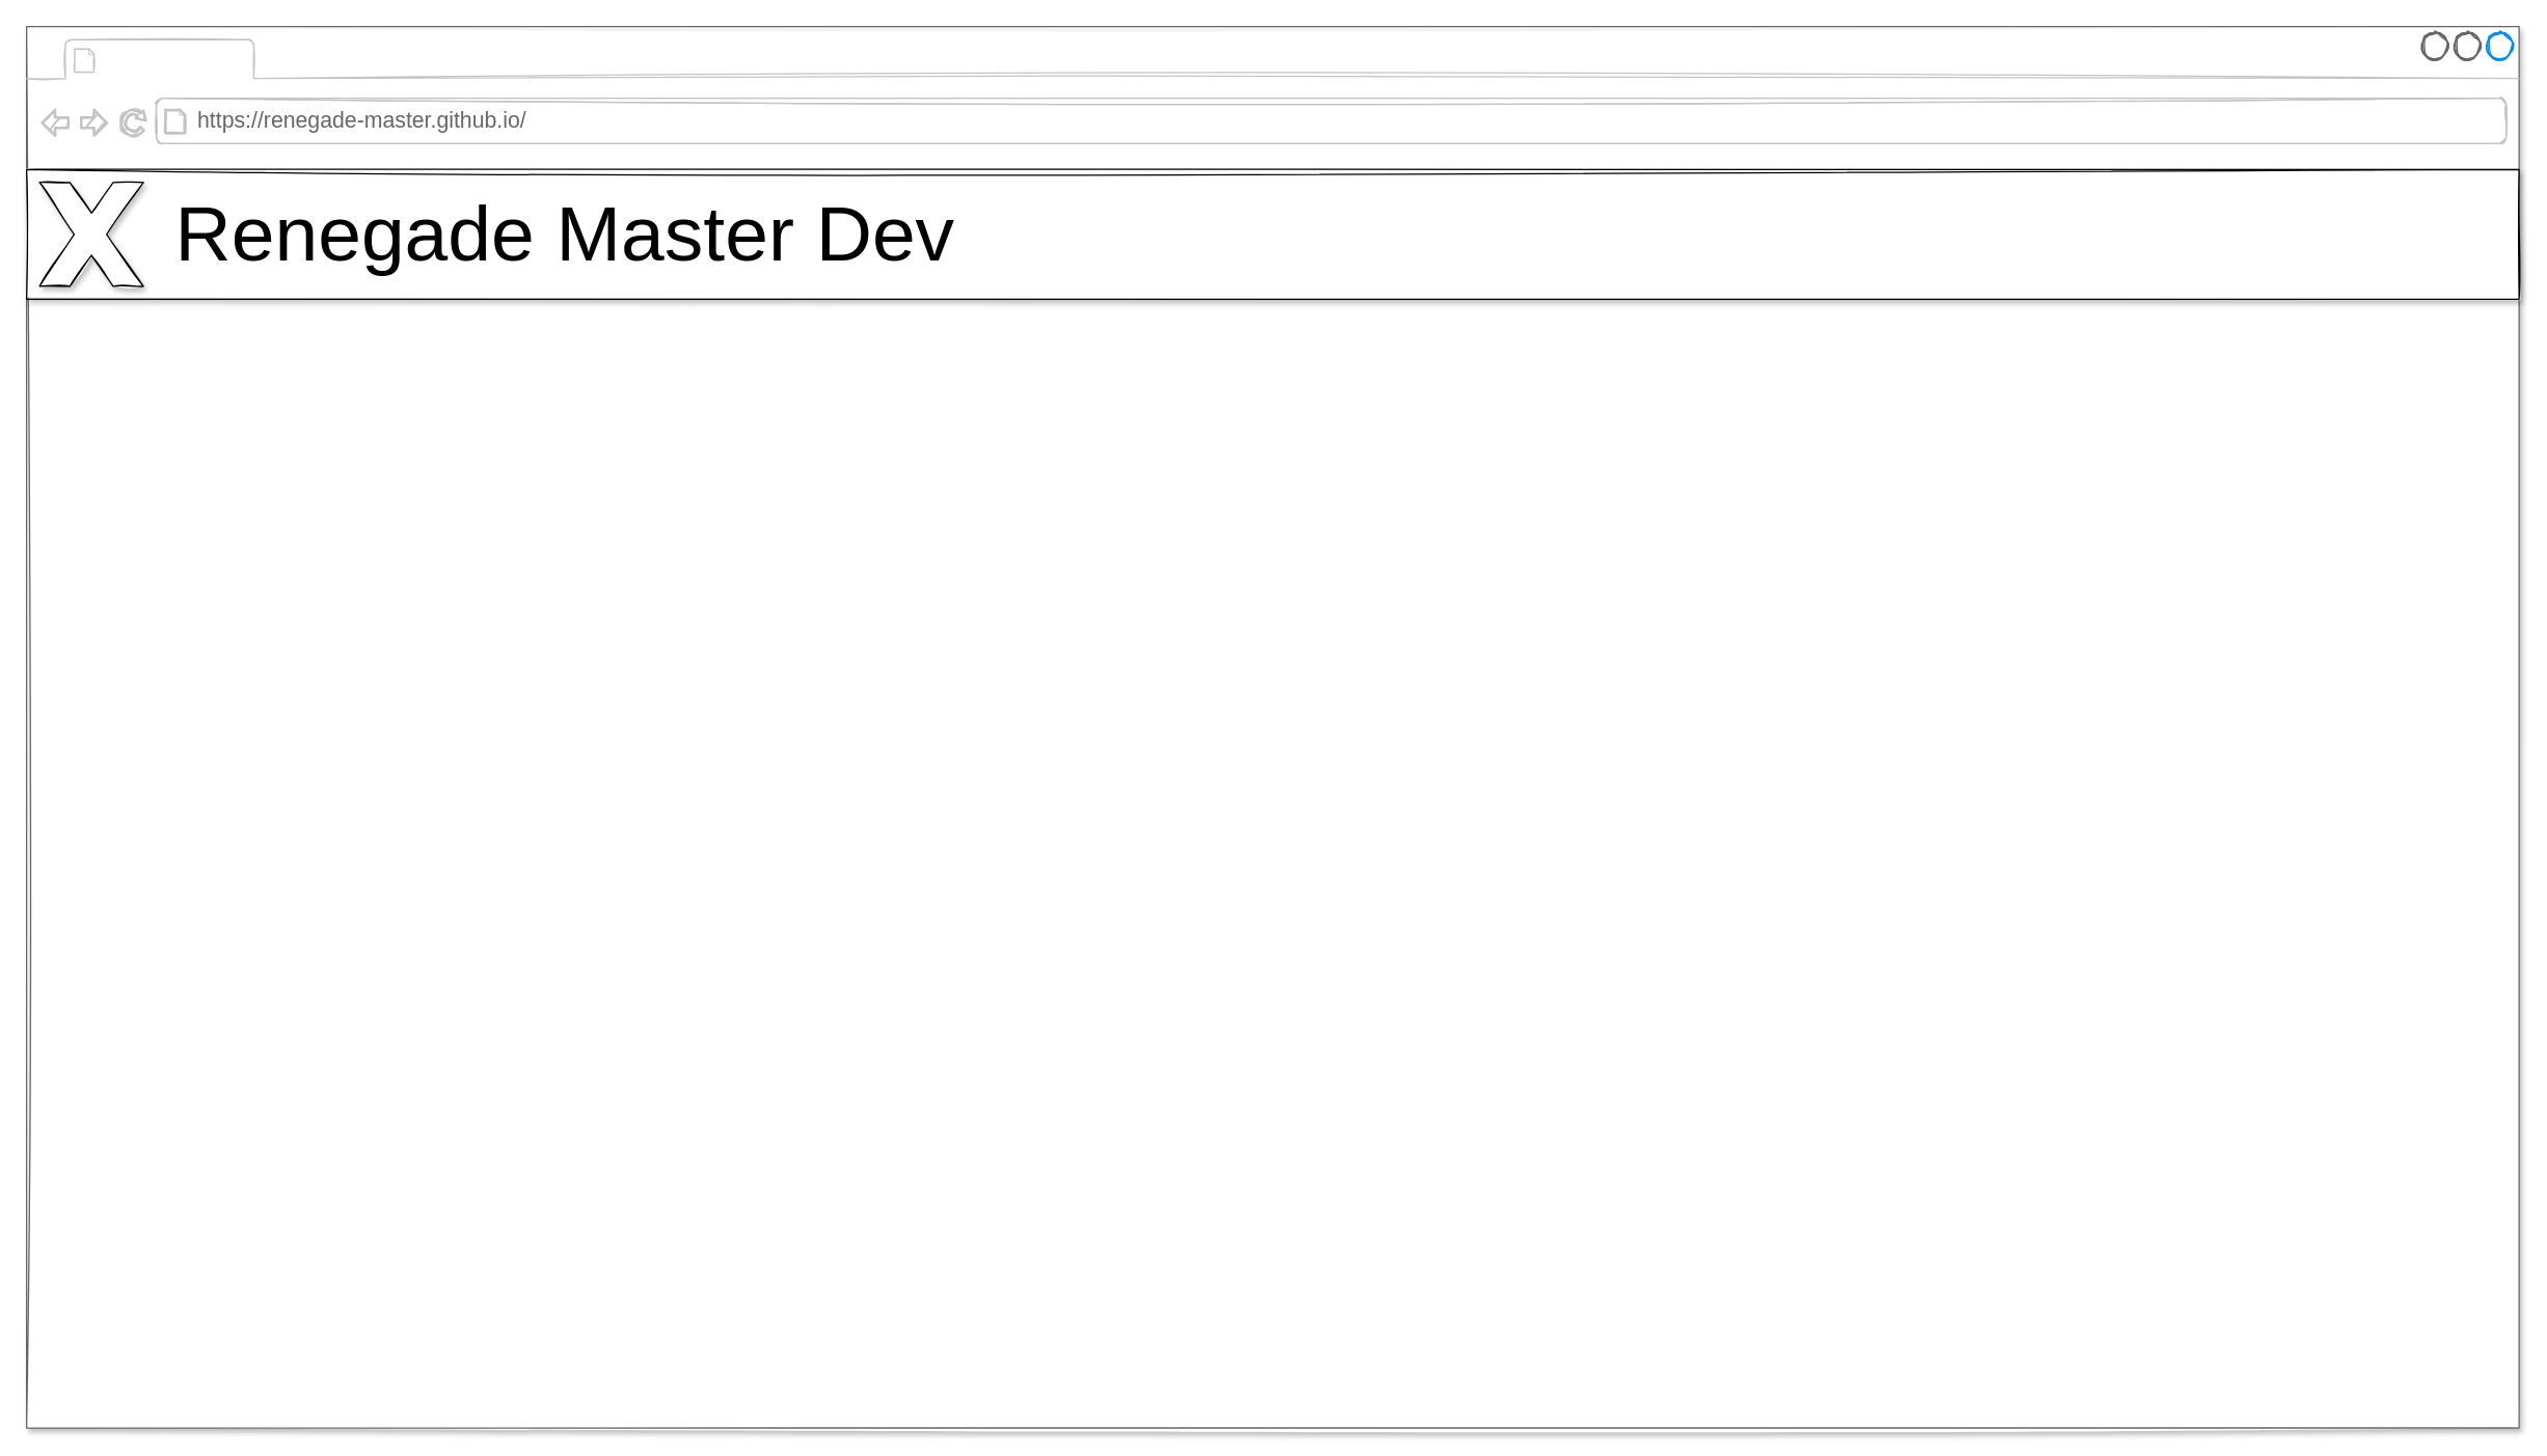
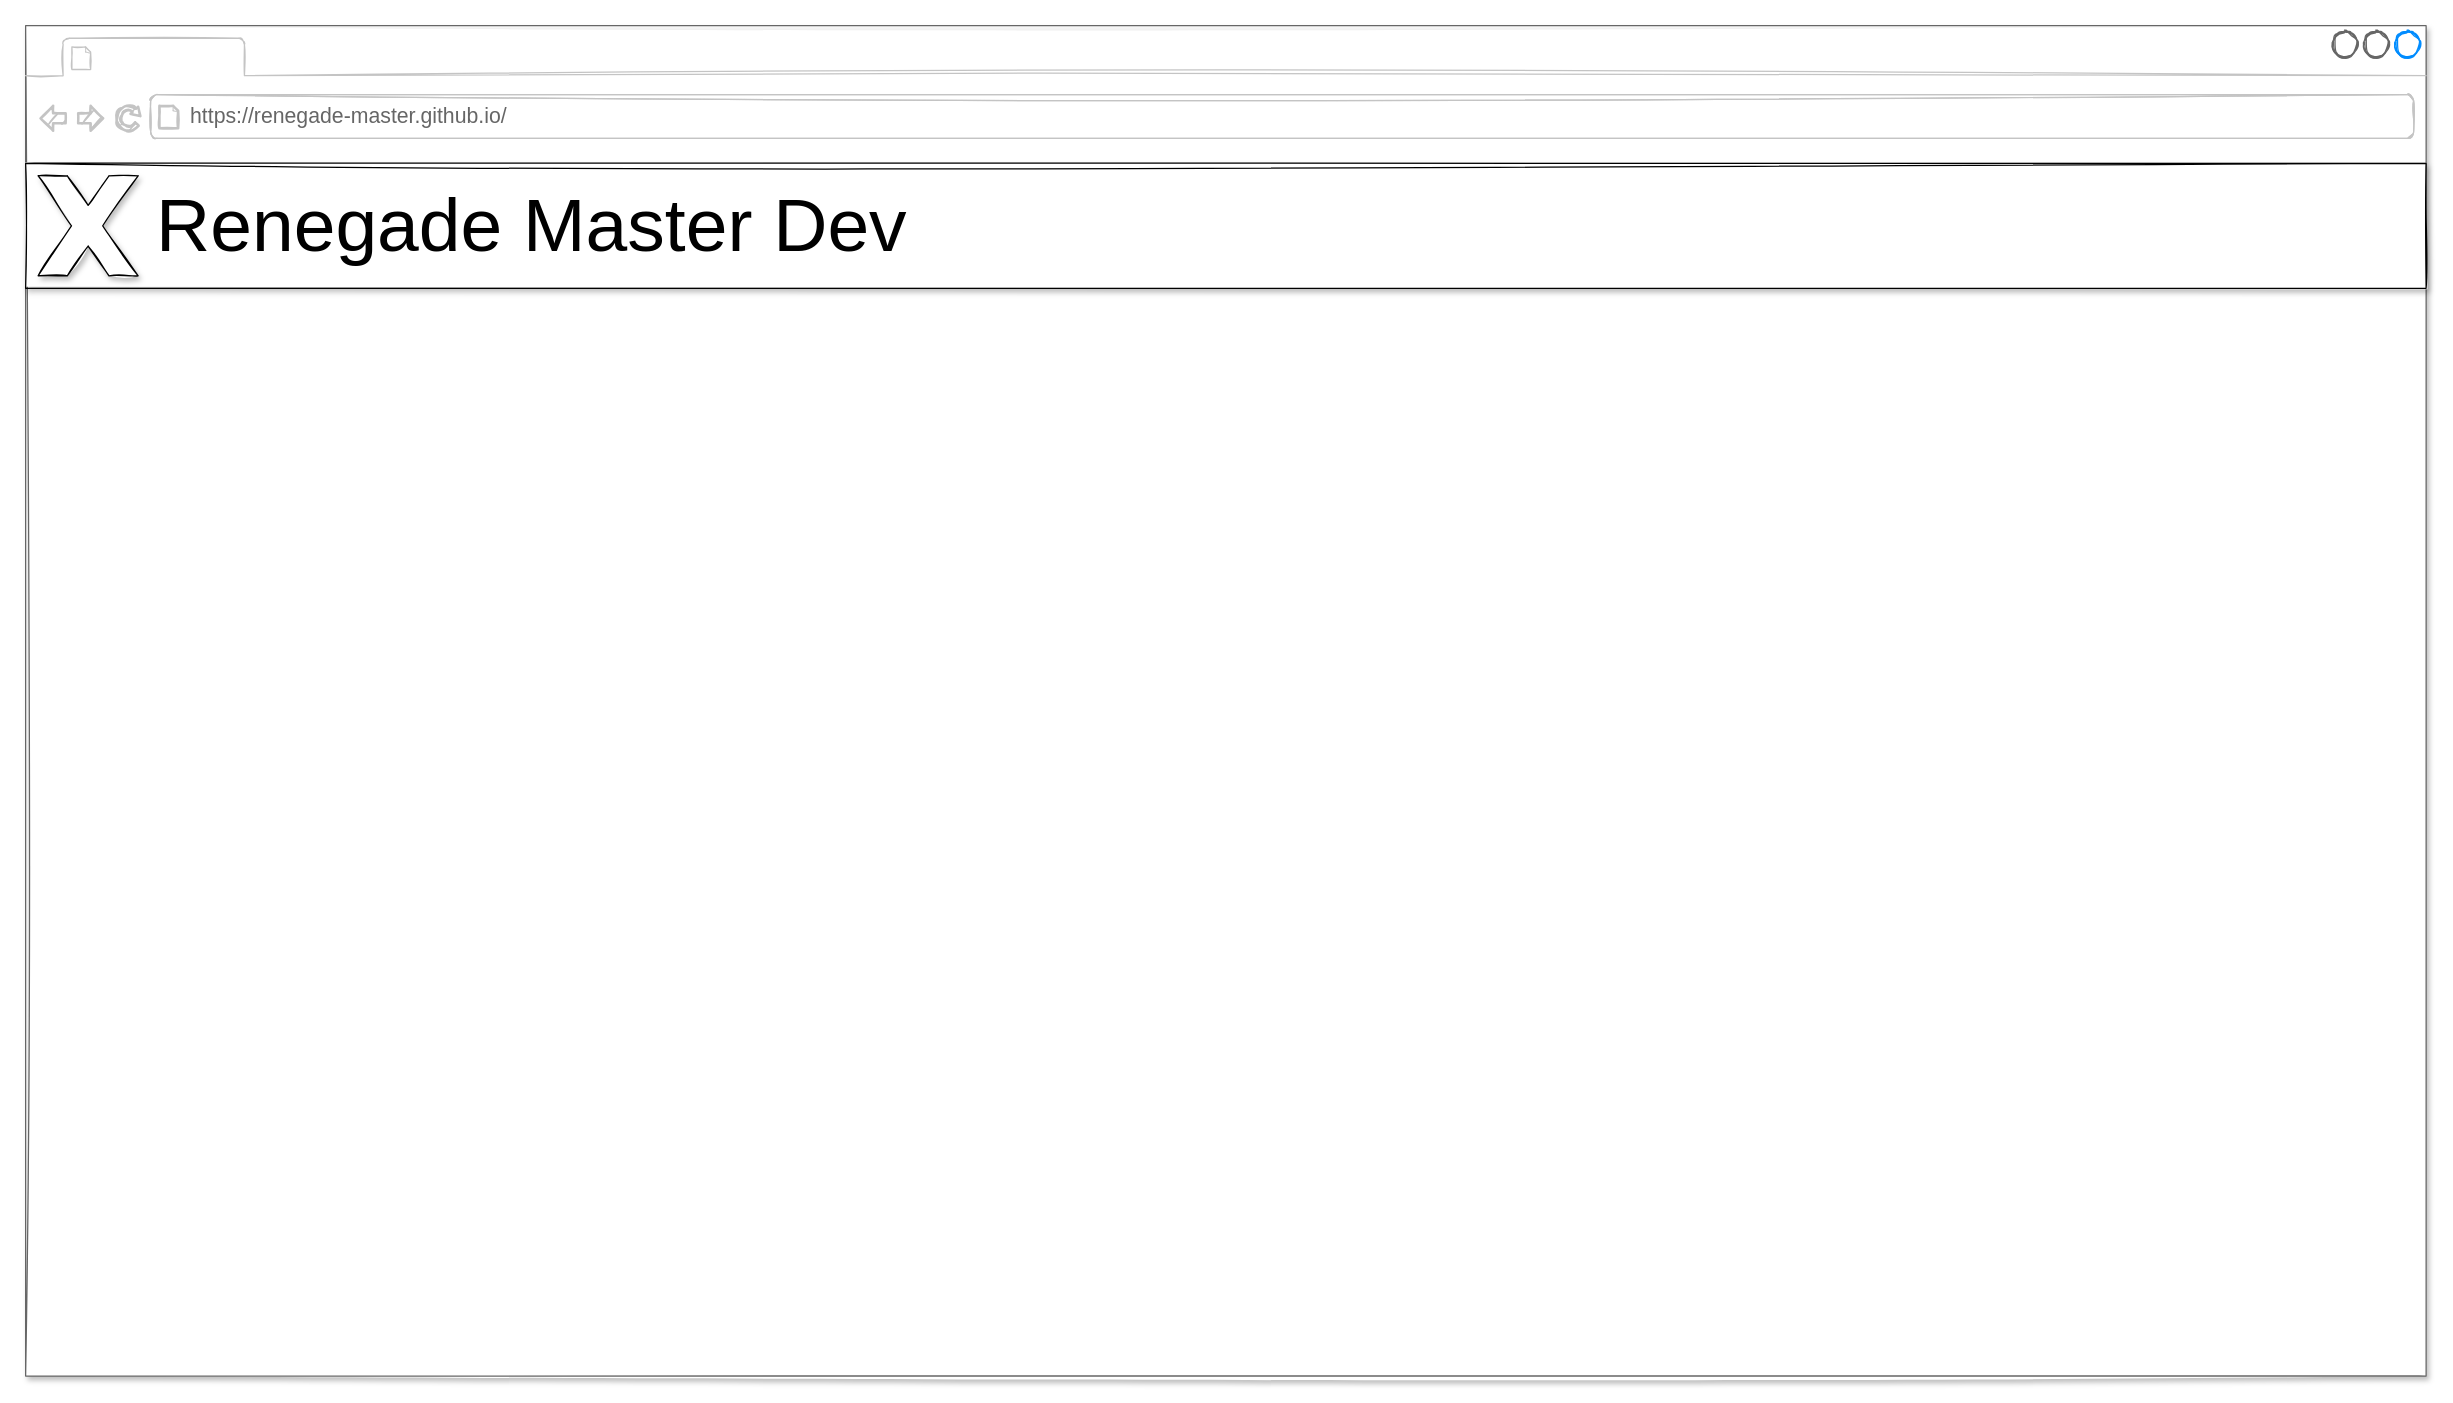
  <mxCell id="0" />
  <mxCell id="1" style="locked=1;" parent="0" />
  <mxCell id="2" value="Browser" style="locked=1;" parent="0" />
  <mxCell id="3" value="" style="strokeWidth=1;shadow=1;dashed=0;align=center;html=1;shape=mxgraph.mockup.containers.browserWindow;rSize=0;strokeColor=#666666;strokeColor2=#008cff;strokeColor3=#c4c4c4;mainText=,;recursiveResize=0;sketch=1;" vertex="1" parent="2"><mxGeometry x="20" y="20" width="1920" height="1080" as="geometry" /></mxCell>
  <mxCell id="4" value="https://renegade-master.github.io/" style="strokeWidth=1;shadow=1;dashed=0;align=center;html=1;shape=mxgraph.mockup.containers.anchor;rSize=0;fontSize=17;fontColor=#666666;align=left;sketch=1;" vertex="1" parent="3"><mxGeometry x="130" y="60" width="250" height="26" as="geometry" /></mxCell>
  <mxCell id="5" value="Website Structure" style="locked=1;" parent="0" />
  <mxCell id="6" value="" style="rounded=0;whiteSpace=wrap;html=1;shadow=1;sketch=1;" vertex="1" parent="5"><mxGeometry x="20" y="130" width="1920" height="100" as="geometry" /></mxCell>
  <mxCell id="7" value="Website Structure Content" style="locked=1;" parent="0" />
- <mxCell id="8" value="&lt;font style=&quot;font-size: 60px&quot;&gt;Renegade Master Dev&lt;/font&gt;" style="text;html=1;strokeColor=none;fillColor=none;align=center;verticalAlign=middle;whiteSpace=wrap;rounded=0;shadow=1;sketch=1;" vertex="1" parent="7"><mxGeometry x="130" y="140" width="610" height="80" as="geometry" /></mxCell>
+ <mxCell id="8" value="&lt;font style=&quot;font-size: 60px&quot;&gt;Renegade Master Dev&lt;/font&gt;" style="text;html=1;strokeColor=none;fillColor=none;align=center;verticalAlign=middle;whiteSpace=wrap;rounded=0;shadow=1;sketch=1;" vertex="1" parent="7"><mxGeometry x="120" y="140" width="610" height="80" as="geometry" /></mxCell>
  <mxCell id="9" value="" style="verticalLabelPosition=bottom;verticalAlign=top;html=1;shape=mxgraph.basic.x;shadow=1;sketch=1;fontSize=60;" vertex="1" parent="7"><mxGeometry x="30" y="140" width="80" height="80" as="geometry" /></mxCell>
  <mxCell id="10" value="Website Content" style="locked=1;" parent="0" />
